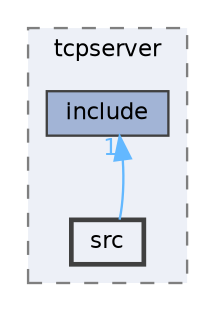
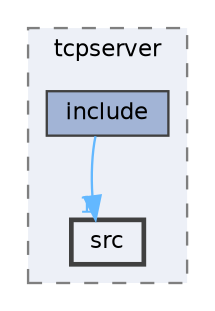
  digraph {
    compound=true
    node [color=grey25 fontname=Helvetica fontsize=10 shape=box]
    n1 [fillcolor="#a2b4d6" height=0.2 label=include style=filled width=0.4]
    n2 [fillcolor="#edf0f7" height=0.2 label=src style="filled,bold" width=0.4]
    subgraph cluster_1 {
      bgcolor="#edf0f7"
      fontname=Helvetica
      fontsize=10
      label=tcpserver
      pencolor=grey50
      style="filled,dashed"
      n1
      n2
    }
-   n2 -> n1 [color=steelblue1 fontcolor=steelblue1 fontname=Helvetica fontsize=10 headlabel=1 labeldistance=1.5 labelfontname=Helvetica labelfontsize=10]
+   n1 -> n2 [color=steelblue1 fontcolor=steelblue1 fontname=Helvetica fontsize=10 headlabel=1 labeldistance=1.5 labelfontname=Helvetica labelfontsize=10]
  }
